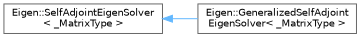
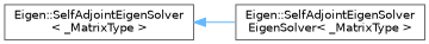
  digraph {
    rankdir=LR
    node [color=grey40 fillcolor=white fontname=Helvetica fontsize=10 shape=box style=filled]
    n1 [height=0.2 label="Eigen::SelfAdjointEigenSolver\l\< _MatrixType \>" width=0.4]
-   n2 [height=0.2 label="Eigen::GeneralizedSelfAdjoint\lEigenSolver\< _MatrixType \>" width=0.4]
+   n2 [height=0.2 label="Eigen::SelfAdjointEigenSolver\lEigenSolver\< _MatrixType \>" width=0.4]
    n1 -> n2 [color=steelblue1 dir=back fontname=Helvetica fontsize=10 labelfontname=Helvetica labelfontsize=10 style=solid]
  }
